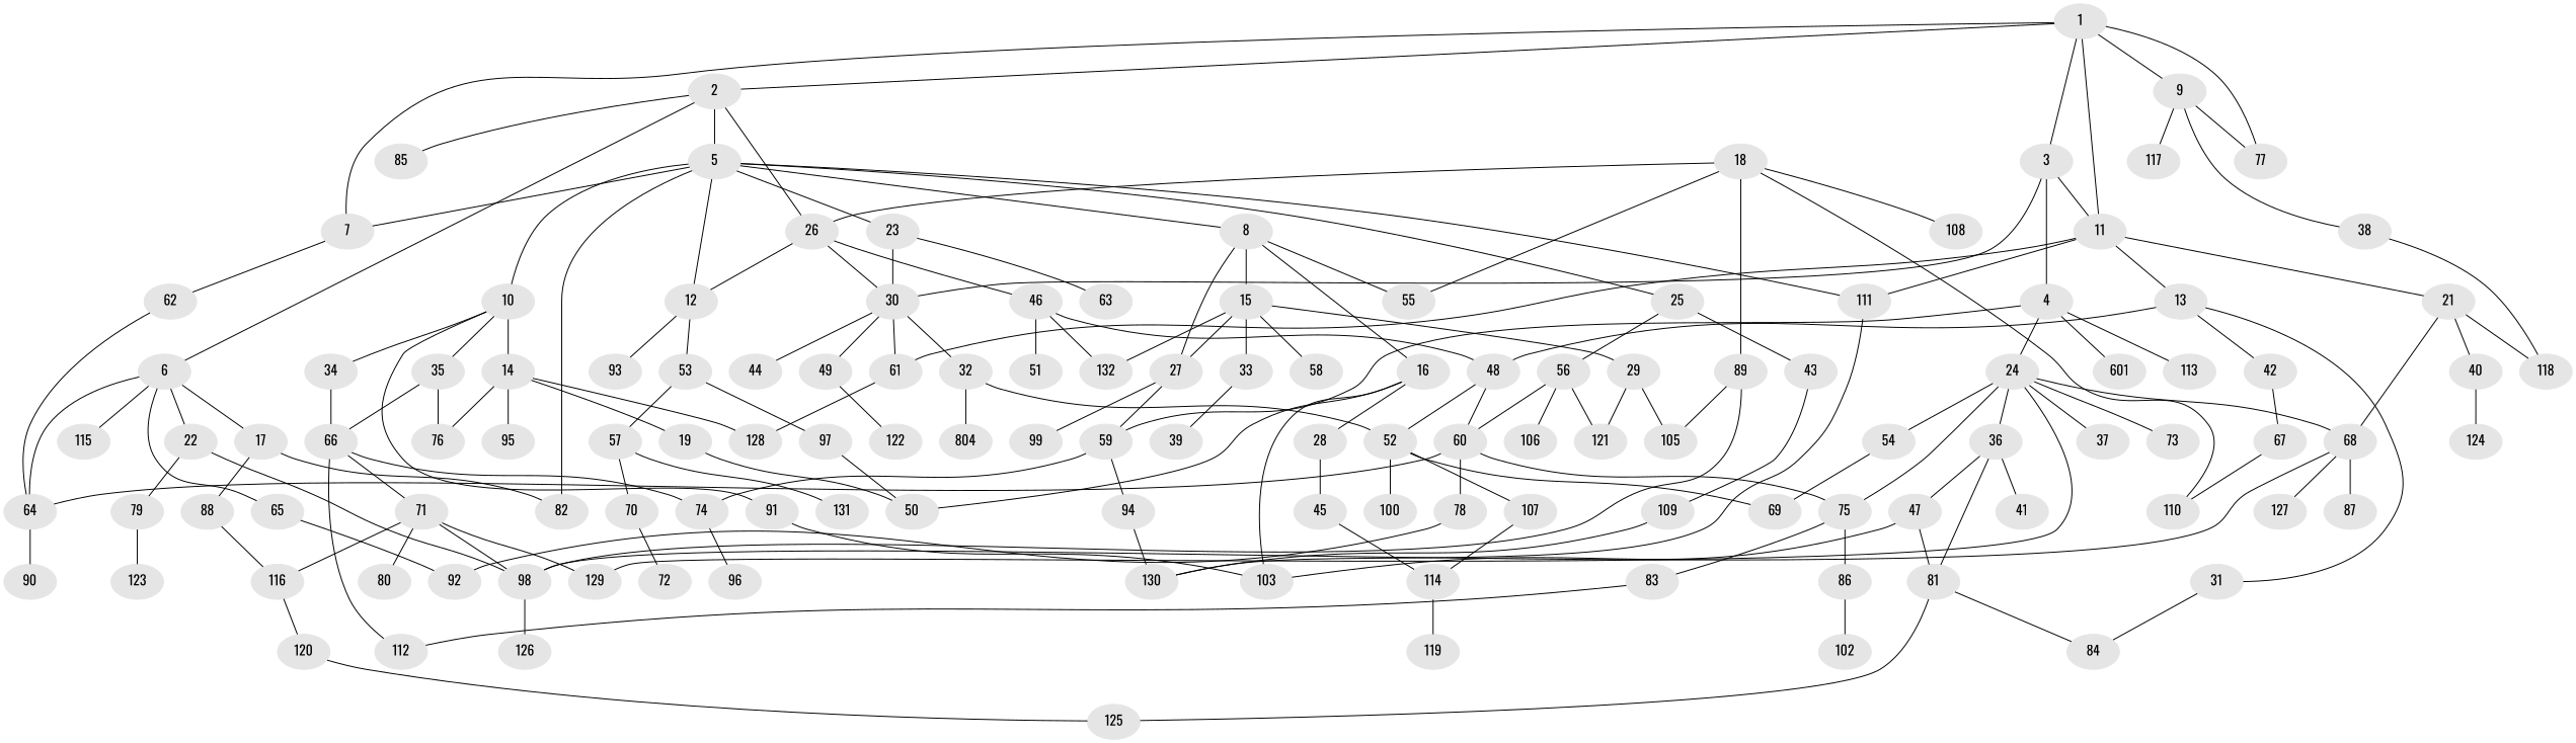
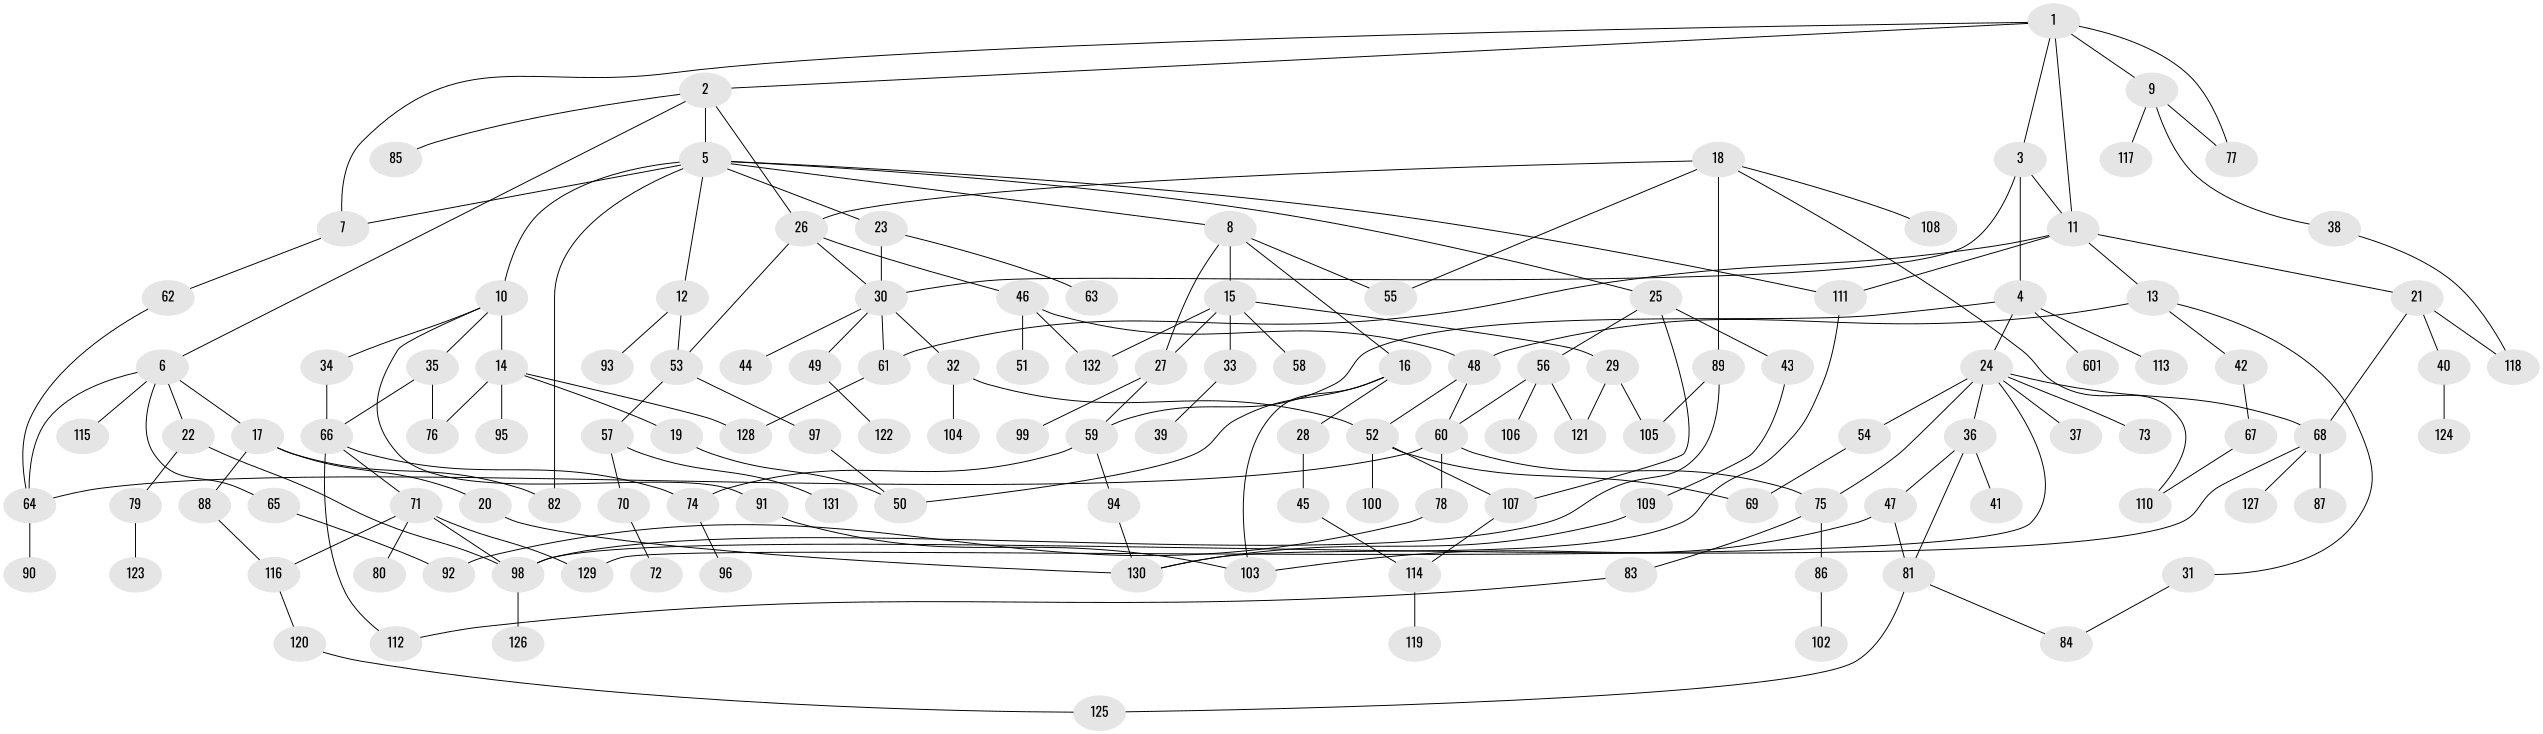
  graph {
    fontname=Oswald
    node [color=gray90 fontname=Oswald style=filled]
    edge [fontname=Oswald]
    1
    2
    3
    7
    9
    77
    5
    6
    26
    85
    4
    11
    30
    62
    38
    117
    8
    10
    12
    23
    25
    82
    111
    17
    22
    64
    65
    115
    53
    46
    24
    59
    n33 [label=601]
    113
    13
    21
    61
    32
    44
    49
    68
    36
    37
    54
    73
    75
    129
    74
    94
    15
    16
    27
    55
    14
    34
    35
    91
    93
    63
    43
    56
    107
    130
+   20
    88
    79
    98
    90
    92
    29
    33
    58
    132
    28
    50
    103
    99
    118
    19
    76
    95
    128
    66
    31
    42
    48
    18
    89
    108
    110
    40
    57
    97
    84
    67
    52
    60
    105
    121
    39
    45
    116
    124
    87
    127
    123
    126
    41
    47
    81
    69
    83
    86
    109
    106
    114
    51
-   104 [label=804]
+   104
    122
    100
    71
    112
    125
    119
    78
    70
    131
    72
    96
    80
    120
    102
    1 -- 2
    1 -- 3
    1 -- 7
    1 -- 9
    1 -- 77
    2 -- 5
    2 -- 6
    2 -- 26
    2 -- 85
    3 -- 4
    3 -- 11
    3 -- 30
    7 -- 62
    9 -- 77
    9 -- 38
    9 -- 117
    5 -- 7
    5 -- 8
    5 -- 10
    5 -- 12
    5 -- 23
    5 -- 25
    5 -- 82
    5 -- 111
    6 -- 17
    6 -- 22
    6 -- 64
    6 -- 65
    6 -- 115
    26 -- 30
-   26 -- 12
+   26 -- 53
    26 -- 46
    4 -- 24
    4 -- 59
    4 -- n33
    4 -- 113
    11 -- 1
    11 -- 111
    11 -- 13
    11 -- 21
    11 -- 61
    30 -- 61
    30 -- 32
    30 -- 44
    30 -- 49
    62 -- 64
    38 -- 118
    8 -- 15
    8 -- 16
    8 -- 27
    8 -- 55
    10 -- 14
    10 -- 34
    10 -- 35
    10 -- 91
    12 -- 53
    12 -- 93
    23 -- 30
    23 -- 63
    25 -- 43
    25 -- 56
+   25 -- 107
    111 -- 130
    17 -- 82
+   17 -- 20
    17 -- 88
    22 -- 79
    22 -- 98
    64 -- 90
    65 -- 92
    53 -- 57
    53 -- 97
    46 -- 132
    46 -- 48
    46 -- 51
    24 -- 68
    24 -- 36
    24 -- 37
    24 -- 54
    24 -- 73
    24 -- 75
    24 -- 129
    59 -- 74
    59 -- 94
    13 -- 31
    13 -- 42
    13 -- 48
    21 -- 68
    21 -- 118
    21 -- 40
    61 -- 128
    32 -- 52
    32 -- 104
    49 -- 122
    68 -- 98
    68 -- 87
    68 -- 127
    36 -- 41
    36 -- 47
    36 -- 81
    54 -- 69
    75 -- 83
    75 -- 86
    74 -- 96
    94 -- 130
    15 -- 27
    15 -- 29
    15 -- 33
    15 -- 58
    15 -- 132
    16 -- 28
    16 -- 50
    16 -- 103
    27 -- 59
    27 -- 99
    14 -- 19
    14 -- 76
    14 -- 95
    14 -- 128
    34 -- 66
    35 -- 76
    35 -- 66
    91 -- 103
    43 -- 109
    56 -- 60
    56 -- 121
    56 -- 106
    107 -- 114
+   20 -- 130
    88 -- 116
    79 -- 123
    98 -- 126
    29 -- 105
    29 -- 121
    33 -- 39
    28 -- 45
    19 -- 50
    66 -- 74
    66 -- 71
    66 -- 112
    31 -- 84
    42 -- 67
    48 -- 52
    48 -- 60
    18 -- 26
    18 -- 55
    18 -- 89
    18 -- 108
    18 -- 110
    89 -- 98
    89 -- 105
    40 -- 124
    57 -- 70
    57 -- 131
    97 -- 50
    67 -- 110
    52 -- 107
    52 -- 69
    52 -- 100
    60 -- 64
    60 -- 75
    60 -- 78
    45 -- 114
    116 -- 120
    47 -- 103
    47 -- 81
    81 -- 84
    81 -- 125
    83 -- 112
    86 -- 102
    109 -- 130
    114 -- 119
    71 -- 129
    71 -- 98
    71 -- 116
    71 -- 80
    78 -- 92
    70 -- 72
    120 -- 125
  }
